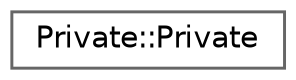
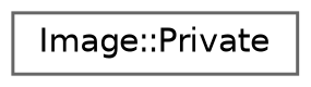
  digraph {
    rankdir=LR
-   n1 [color=grey40 fillcolor=white fontname=Helvetica fontsize=10 height=0.2 label="Private::Private" shape=box style=filled width=0.4]
+   n1 [color=grey40 fillcolor=white fontname=Helvetica fontsize=10 height=0.2 label="Image::Private" shape=box style=filled width=0.4]
  }
